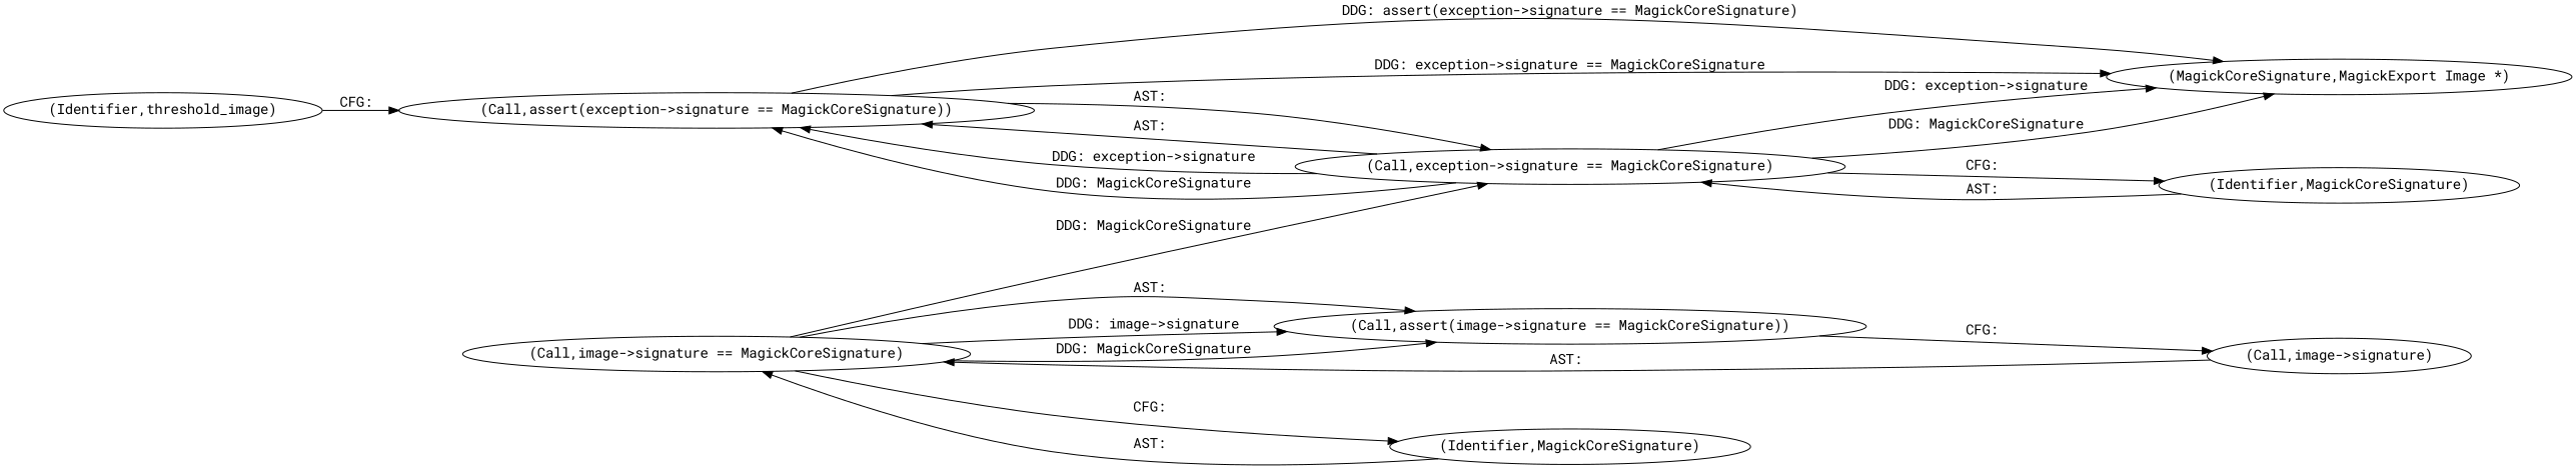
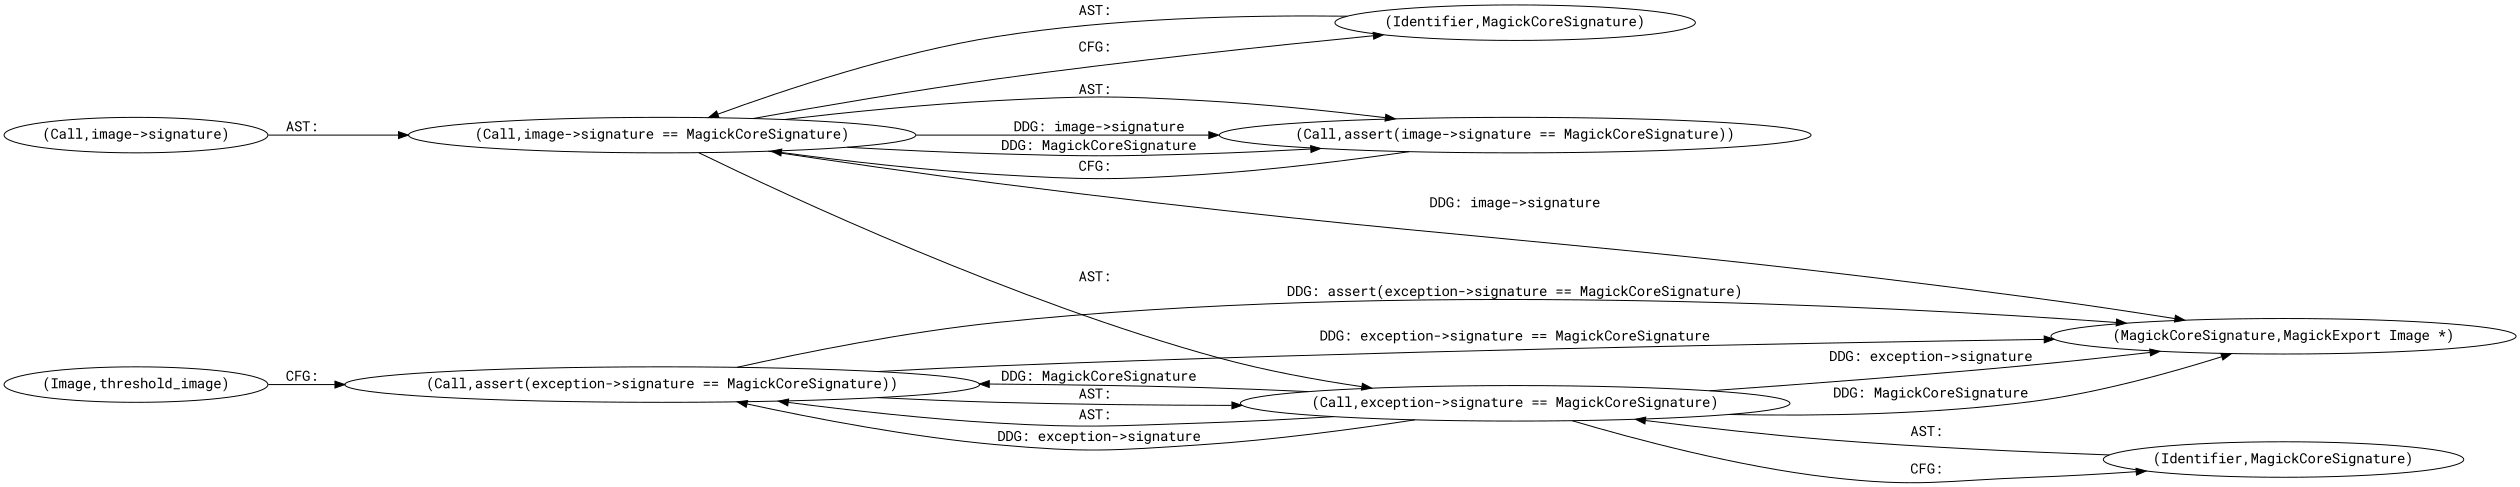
  digraph {
    fontname="Roboto Mono"
    rankdir=LR
    node [fontname="Roboto Mono"]
    edge [fontname="Roboto Mono"]
    n1 [label="(Call,assert(exception->signature == MagickCoreSignature))"]
    n2 [label="(Call,exception->signature == MagickCoreSignature)"]
    n3 [label="(MagickCoreSignature,MagickExport Image *)"]
    n4 [label="(Identifier,MagickCoreSignature)"]
    n5 [label="(Call,image->signature == MagickCoreSignature)"]
    n6 [label="(Call,assert(image->signature == MagickCoreSignature))"]
    n7 [label="(Identifier,MagickCoreSignature)"]
    n8 [label="(Call,image->signature)"]
-   n9 [label="(Identifier,threshold_image)"]
+   n9 [label="(Image,threshold_image)"]
    n1 -> n2 [label="AST: "]
    n1 -> n3 [label="DDG: assert(exception->signature == MagickCoreSignature)"]
    n1 -> n3 [label="DDG: exception->signature == MagickCoreSignature"]
    n2 -> n1 [label="AST: "]
    n2 -> n1 [label="DDG: exception->signature"]
    n2 -> n1 [label="DDG: MagickCoreSignature"]
    n2 -> n3 [label="DDG: exception->signature"]
    n2 -> n3 [label="DDG: MagickCoreSignature"]
    n2 -> n4 [label="CFG: "]
    n4 -> n2 [label="AST: "]
-   n5 -> n2 [label="DDG: MagickCoreSignature"]
+   n5 -> n2 [label="AST: "]
+   n5 -> n3 [label="DDG: image->signature"]
    n5 -> n6 [label="AST: "]
    n5 -> n6 [label="DDG: image->signature"]
    n5 -> n6 [label="DDG: MagickCoreSignature"]
    n5 -> n7 [label="CFG: "]
-   n6 -> n8 [label="CFG: "]
+   n6 -> n5 [label="CFG: "]
    n7 -> n5 [label="AST: "]
    n8 -> n5 [label="AST: "]
    n9 -> n1 [label="CFG: "]
  }
